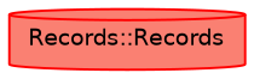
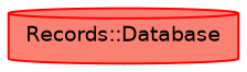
  digraph {
    rankdir=TB
-   n1 [color=red fillcolor=salmon fontname=Helvetica fontsize=10 height=0.2 label="Records::Records" shape=cylinder style=filled width=0.4]
+   n1 [color=red fillcolor=salmon fontname=Helvetica fontsize=10 height=0.2 label="Records::Database" shape=cylinder style=filled width=0.4]
  }
